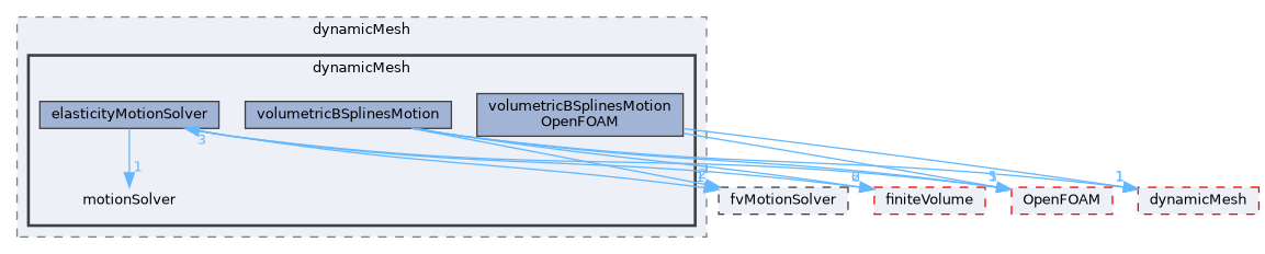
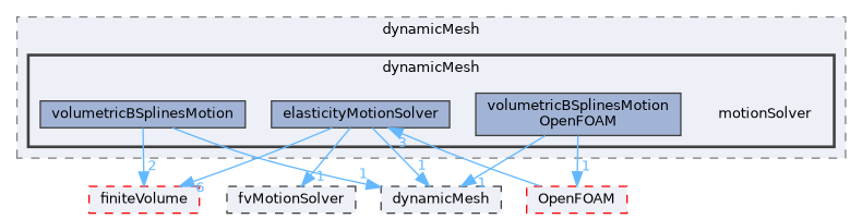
  digraph {
    compound=true
    node [fontname=Helvetica fontsize=10 shape=box color=grey25 fillcolor="#edf0f7" style="filled,dashed"]
    edge [color=steelblue1 fontcolor=steelblue1 fontname=Helvetica fontsize=10 headlabel=1 labeldistance=1.5 labelfontname=Helvetica labelfontsize=10]
    n1 [height=0.2 label=motionSolver shape=plaintext width=0.4 color="" fillcolor="" style=""]
    n2 [fillcolor="#a2b4d6" height=0.2 label=elasticityMotionSolver style=filled width=0.4]
    n3 [fillcolor="#a2b4d6" height=0.2 label=volumetricBSplinesMotion style=filled width=0.4]
    n4 [fillcolor="#a2b4d6" height=0.2 label="volumetricBSplinesMotion\lOpenFOAM" style=filled width=0.4]
-   n5 [color=red height=0.2 label=dynamicMesh width=0.4]
+   n5 [height=0.2 label=dynamicMesh width=0.4]
    n6 [color=red height=0.2 label=finiteVolume width=0.4]
    n7 [height=0.2 label=fvMotionSolver width=0.4]
    n8 [color=red height=0.2 label=OpenFOAM width=0.4]
    subgraph cluster_1 {
      bgcolor="#edf0f7"
      fontname=Helvetica
      fontsize=10
      label=dynamicMesh
      pencolor=grey50
      style="filled,dashed"
      subgraph cluster_2 {
        bgcolor="#edf0f7"
        fontname=Helvetica
        fontsize=10
        label=dynamicMesh
        pencolor=grey25
        style="filled,bold"
        n1
        n2
        n3
        n4
      }
    }
-   n2 -> n1
+   n2 -> n5
    n2 -> n6 [headlabel=6]
    n2 -> n7
    n3 -> n5
    n3 -> n6 [headlabel=2]
-   n3 -> n7 [headlabel=2]
-   n3 -> n8 [headlabel=5]
    n4 -> n5
    n4 -> n8
    n8 -> n2 [headlabel=3]
  }
